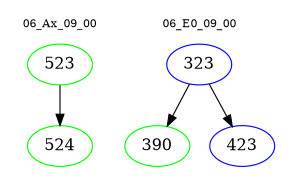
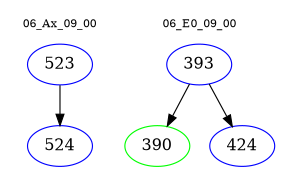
  digraph {
    fontname="DejaVu Serif"
    node [color=blue fontname="DejaVu Serif"]
    edge [color=black fontname="DejaVu Serif"]
-   n1 [color=green label=523]
-   n2 [color=green label=524]
-   n3 [label=323]
+   n1 [label=523]
+   n2 [label=524]
+   n3 [label=393]
    n4 [color=green label=390]
-   n5 [label=423]
+   n5 [label=424]
    subgraph cluster_1 {
      color=white
      fontsize=10
      label="06_Ax_09_00"
      n1
      n2
    }
    subgraph cluster_2 {
      color=white
      fontsize=10
      label="06_E0_09_00"
      n3
      n4
      n5
    }
    n1 -> n2
    n3 -> n4
    n3 -> n5
  }
